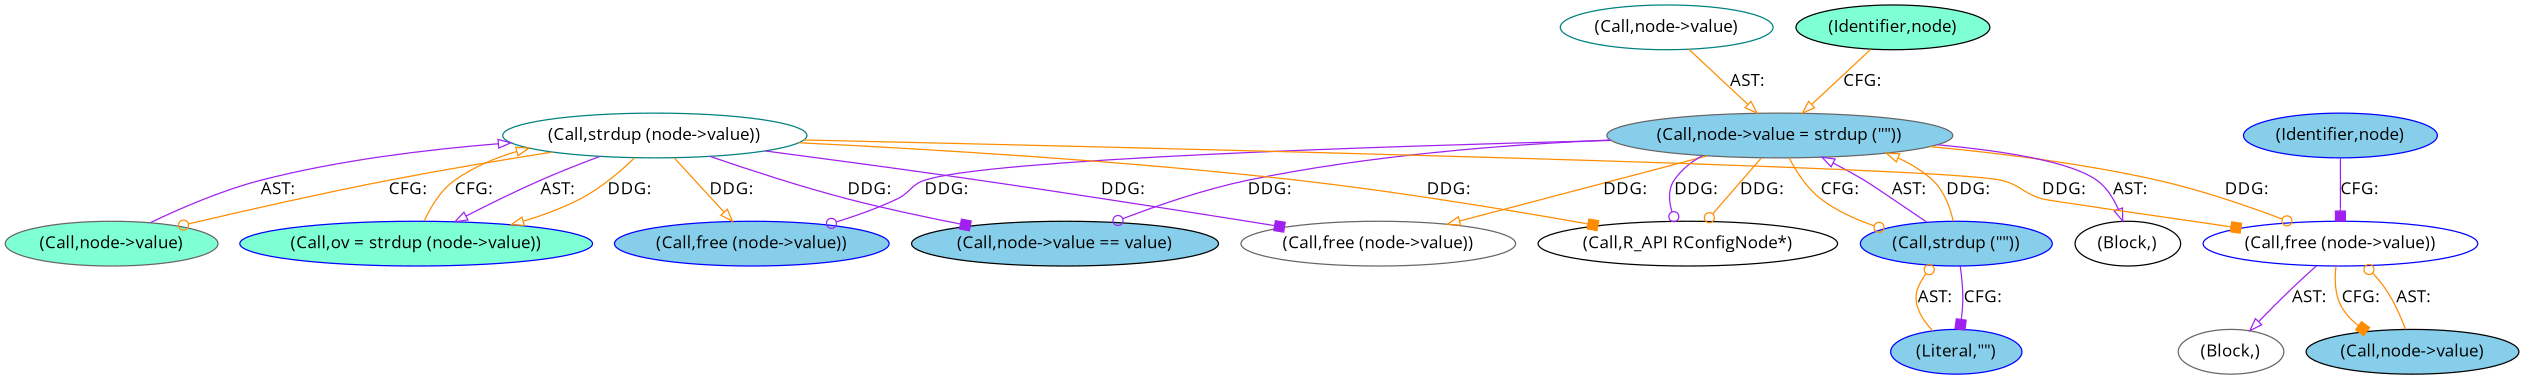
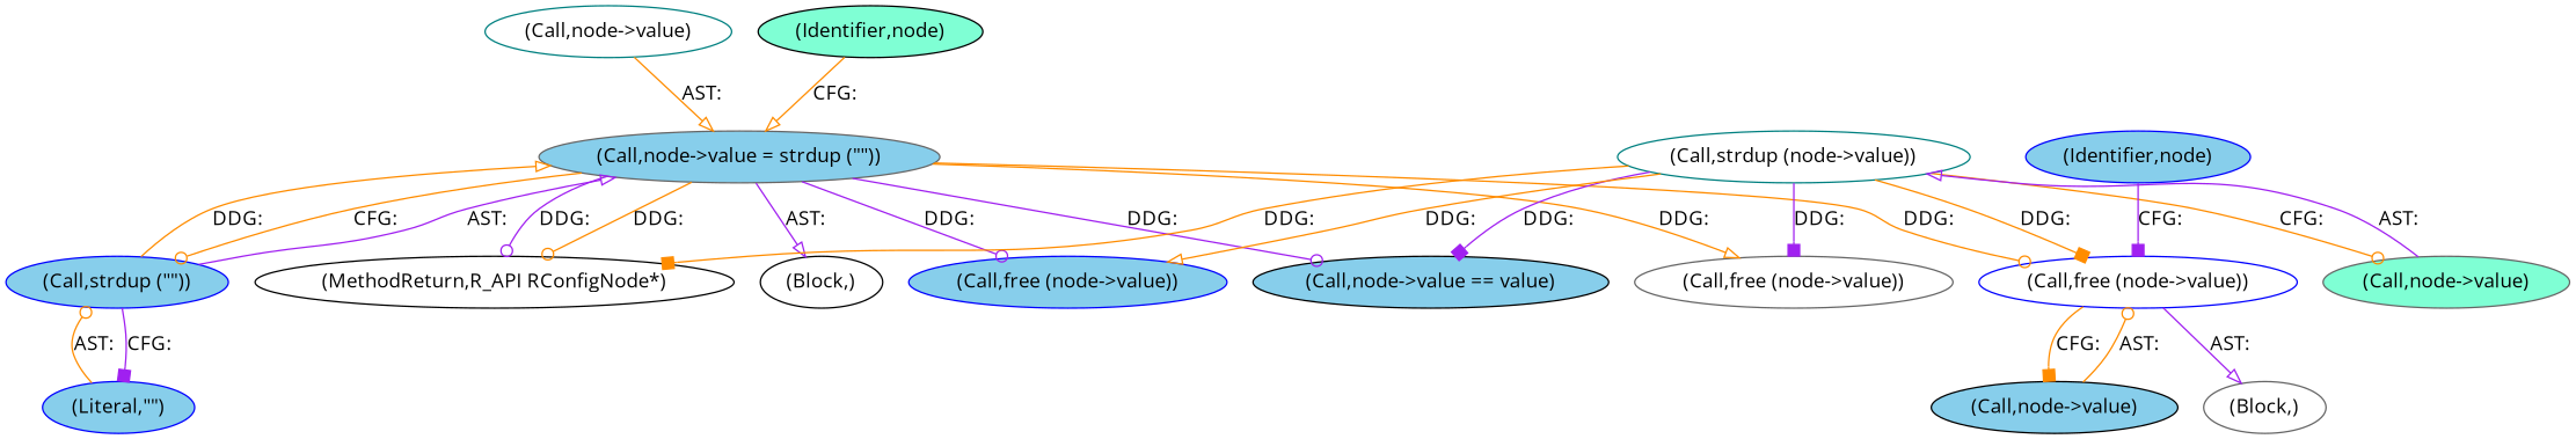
  digraph {
    fontname="Open Sans"
    node [color=blue fillcolor=white fontname="Open Sans" style=filled]
    edge [arrowhead=onormal color=darkorange fontname="Open Sans"]
    n1 [label="(Call,free (node->value))"]
    n2 [color=black fillcolor=skyblue label="(Call,node->value)"]
    n3 [color=gray40 label="(Block,)"]
    n4 [color=gray40 fillcolor=skyblue label="(Call,node->value = strdup (\"\"))"]
    n5 [fillcolor=skyblue label="(Call,strdup (\"\"))"]
    n6 [color=black label="(Block,)"]
    n7 [color=black fillcolor=skyblue label="(Call,node->value == value)"]
    n8 [color=gray40 label="(Call,free (node->value))"]
    n9 [fillcolor=skyblue label="(Call,free (node->value))"]
-   n10 [color=black label="(Call,R_API RConfigNode*)"]
+   n10 [color=black label="(MethodReturn,R_API RConfigNode*)"]
    n11 [fillcolor=skyblue label="(Literal,\"\")"]
    n12 [color=teal label="(Call,strdup (node->value))"]
    n13 [color=gray40 fillcolor=aquamarine label="(Call,node->value)"]
-   n14 [fillcolor=aquamarine label="(Call,ov = strdup (node->value))"]
    n15 [color=teal label="(Call,node->value)"]
    n16 [color=black fillcolor=aquamarine label="(Identifier,node)"]
    n17 [fillcolor=skyblue label="(Identifier,node)"]
    n1 -> n2 [arrowhead=box label="CFG: "]
    n1 -> n3 [color=purple label="AST: "]
    n2 -> n1 [arrowhead=odot label="AST: "]
    n4 -> n1 [arrowhead=odot label="DDG: "]
    n4 -> n5 [arrowhead=odot label="CFG: "]
    n4 -> n6 [color=purple label="AST: "]
    n4 -> n7 [arrowhead=odot color=purple label="DDG: "]
    n4 -> n8 [label="DDG: "]
    n4 -> n9 [arrowhead=odot color=purple label="DDG: "]
    n4 -> n10 [arrowhead=odot label="DDG: "]
    n4 -> n10 [arrowhead=odot color=purple label="DDG: "]
    n5 -> n4 [color=purple label="AST: "]
    n5 -> n4 [label="DDG: "]
    n5 -> n11 [arrowhead=box color=purple label="CFG: "]
    n11 -> n5 [arrowhead=odot label="AST: "]
    n12 -> n1 [arrowhead=box label="DDG: "]
    n12 -> n7 [arrowhead=box color=purple label="DDG: "]
    n12 -> n8 [arrowhead=box color=purple label="DDG: "]
    n12 -> n9 [label="DDG: "]
    n12 -> n10 [arrowhead=box label="DDG: "]
    n12 -> n13 [arrowhead=odot label="CFG: "]
-   n12 -> n14 [color=purple label="AST: "]
-   n12 -> n14 [label="DDG: "]
    n13 -> n12 [color=purple label="AST: "]
-   n14 -> n12 [label="CFG: "]
    n15 -> n4 [label="AST: "]
    n16 -> n4 [label="CFG: "]
    n17 -> n1 [arrowhead=box color=purple label="CFG: "]
  }
